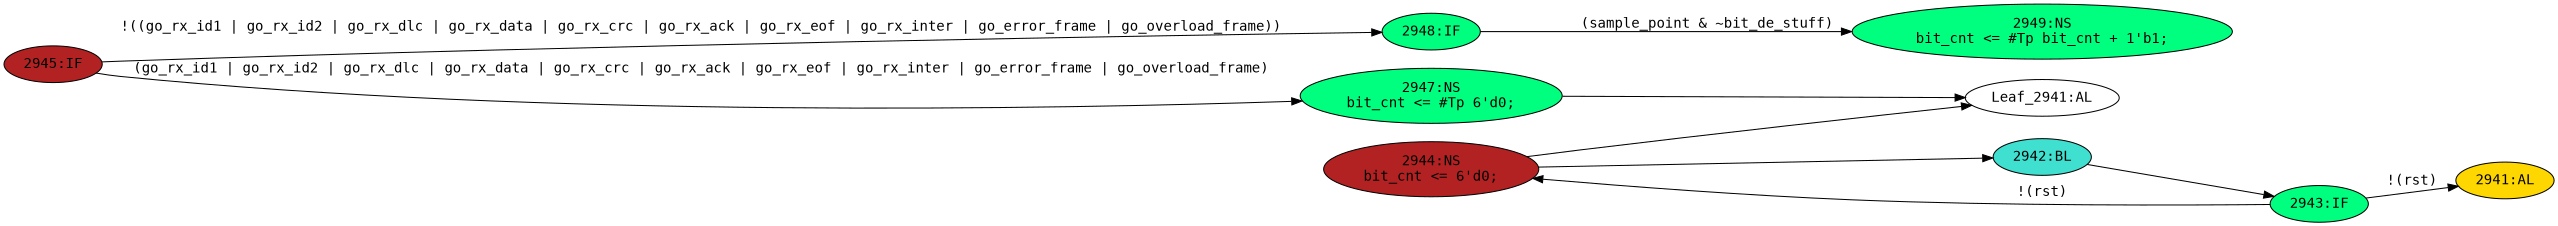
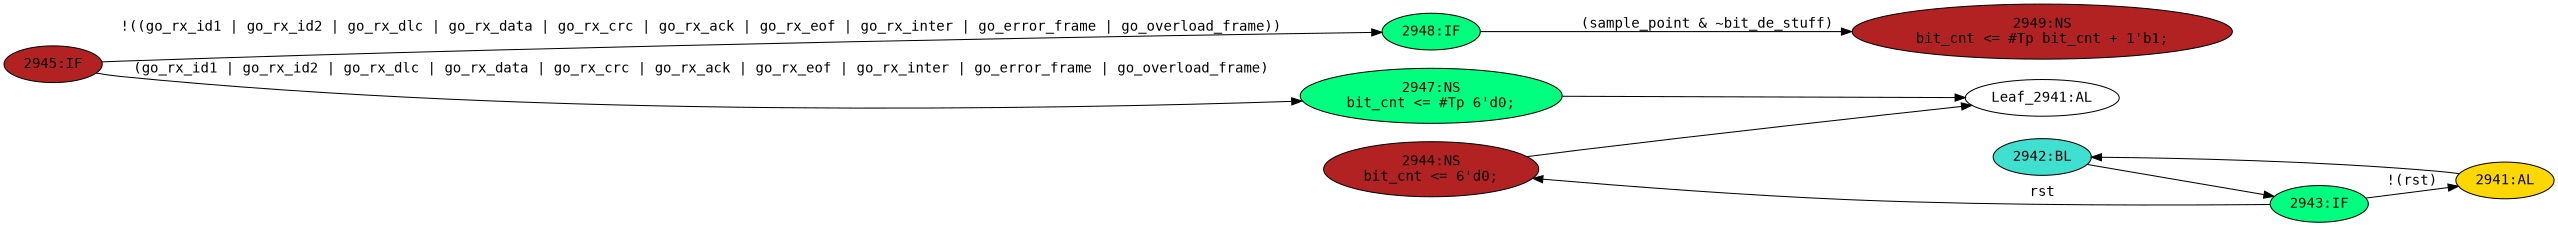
  strict digraph {
    fontname="DejaVu Sans Mono"
    rankdir=LR
    node [fillcolor=springgreen fontname="DejaVu Sans Mono" statements="[]" style=filled typ=IfStatement]
    edge [cond="[]" fontname="DejaVu Sans Mono" lineno=None]
    n1 [ast="<pyverilog.vparser.ast.IfStatement object at 0x7f44f6921610>" label="2948:IF"]
-   n2 [ast="<pyverilog.vparser.ast.NonblockingSubstitution object at 0x7f44f6921650>" label="2949:NS\nbit_cnt <= #Tp bit_cnt + 1'b1;" statements="[<pyverilog.vparser.ast.NonblockingSubstitution object at 0x7f44f6921650>]" typ=NonblockingSubstitution]
+   n2 [ast="<pyverilog.vparser.ast.NonblockingSubstitution object at 0x7f44f6921650>" fillcolor=firebrick label="2949:NS\nbit_cnt <= #Tp bit_cnt + 1'b1;" statements="[<pyverilog.vparser.ast.NonblockingSubstitution object at 0x7f44f6921650>]" typ=NonblockingSubstitution]
    n3 [def_var="['bit_cnt']" label="Leaf_2941:AL" fillcolor="" statements="" style="" typ=""]
    n4 [ast="<pyverilog.vparser.ast.NonblockingSubstitution object at 0x7f44f6921a10>" fillcolor=firebrick label="2944:NS\nbit_cnt <= 6'd0;" statements="[<pyverilog.vparser.ast.NonblockingSubstitution object at 0x7f44f6921a10>]" typ=NonblockingSubstitution]
    n5 [ast="<pyverilog.vparser.ast.IfStatement object at 0x7f44f6921dd0>" label="2943:IF"]
    n6 [ast="<pyverilog.vparser.ast.Always object at 0x7f44f6921c10>" clk_sens=True fillcolor=gold label="2941:AL" sens="['clk', 'rst']" typ=Always use_var="['go_rx_ack', 'sample_point', 'bit_cnt', 'go_rx_inter', 'go_overload_frame', 'go_error_frame', 'go_rx_crc', 'bit_de_stuff', 'go_rx_data', 'go_rx_eof', 'rst', 'go_rx_dlc', 'go_rx_id2', 'go_rx_id1']"]
    n7 [ast="<pyverilog.vparser.ast.IfStatement object at 0x7f44f6921e10>" fillcolor=firebrick label="2945:IF"]
    n8 [ast="<pyverilog.vparser.ast.NonblockingSubstitution object at 0x7f44f6921e50>" label="2947:NS\nbit_cnt <= #Tp 6'd0;" statements="[<pyverilog.vparser.ast.NonblockingSubstitution object at 0x7f44f6921e50>]" typ=NonblockingSubstitution]
    n9 [ast="<pyverilog.vparser.ast.Block object at 0x7f44f6921d90>" fillcolor=turquoise label="2942:BL" typ=Block]
    n1 -> n2 [cond="['sample_point', 'bit_de_stuff']" label="(sample_point & ~bit_de_stuff)" lineno=2948]
    n4 -> n3
-   n5 -> n4 [cond="['rst']" label="!(rst)" lineno=2943]
+   n5 -> n4 [cond="['rst']" label=rst lineno=2943]
    n5 -> n6 [cond="['rst']" label="!(rst)" lineno=2943]
-   n4 -> n9
+   n6 -> n9
    n7 -> n1 [cond="['go_rx_id1', 'go_rx_id2', 'go_rx_dlc', 'go_rx_data', 'go_rx_crc', 'go_rx_ack', 'go_rx_eof', 'go_rx_inter', 'go_error_frame', 'go_overload_frame']" label="!((go_rx_id1 | go_rx_id2 | go_rx_dlc | go_rx_data | go_rx_crc | go_rx_ack | go_rx_eof | go_rx_inter | go_error_frame | go_overload_frame))" lineno=2945]
    n7 -> n8 [cond="['go_rx_id1', 'go_rx_id2', 'go_rx_dlc', 'go_rx_data', 'go_rx_crc', 'go_rx_ack', 'go_rx_eof', 'go_rx_inter', 'go_error_frame', 'go_overload_frame']" label="(go_rx_id1 | go_rx_id2 | go_rx_dlc | go_rx_data | go_rx_crc | go_rx_ack | go_rx_eof | go_rx_inter | go_error_frame | go_overload_frame)" lineno=2945]
    n8 -> n3
    n9 -> n5
  }
